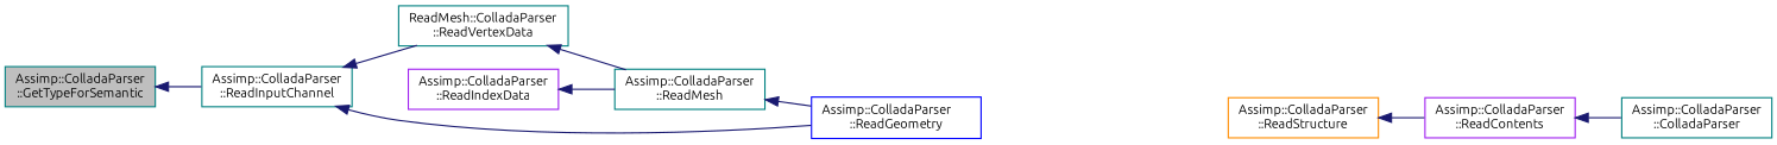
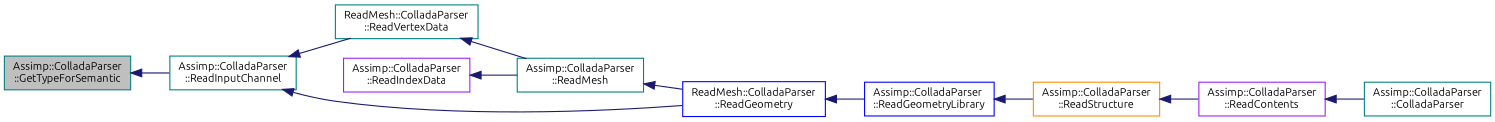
  digraph {
    fontname=Ubuntu
    rankdir=LR
    node [color=teal fillcolor=white fontname=Ubuntu fontsize=10 shape=record style=filled]
    edge [color=midnightblue dir=back fontname=Ubuntu fontsize=10 labelfontname=Helvetica labelfontsize=10 style=solid]
    n1 [fillcolor=grey75 fontcolor=black height=0.2 label="Assimp::ColladaParser\l::GetTypeForSemantic" width=0.4]
    n2 [height=0.2 label="Assimp::ColladaParser\l::ReadInputChannel" width=0.4]
    n3 [height=0.2 label="ReadMesh::ColladaParser\l::ReadVertexData" width=0.4]
-   n4 [color=blue height=0.2 label="Assimp::ColladaParser\l::ReadGeometry" width=0.4]
+   n4 [color=blue height=0.2 label="ReadMesh::ColladaParser\l::ReadGeometry" width=0.4]
    n5 [height=0.2 label="Assimp::ColladaParser\l::ReadMesh" width=0.4]
    n6 [color=purple height=0.2 label="Assimp::ColladaParser\l::ReadIndexData" width=0.4]
+   n7 [color=blue height=0.2 label="Assimp::ColladaParser\l::ReadGeometryLibrary" width=0.4]
    n8 [color=darkorange height=0.2 label="Assimp::ColladaParser\l::ReadStructure" width=0.4]
    n9 [color=purple height=0.2 label="Assimp::ColladaParser\l::ReadContents" width=0.4]
    n10 [height=0.2 label="Assimp::ColladaParser\l::ColladaParser" width=0.4]
    n1 -> n2
    n2 -> n3
    n2 -> n4
    n3 -> n5
+   n4 -> n7
    n5 -> n4
    n6 -> n5
+   n7 -> n8
    n8 -> n9
    n9 -> n10
  }
